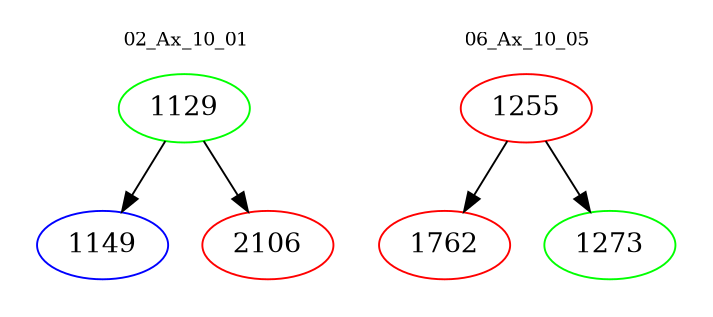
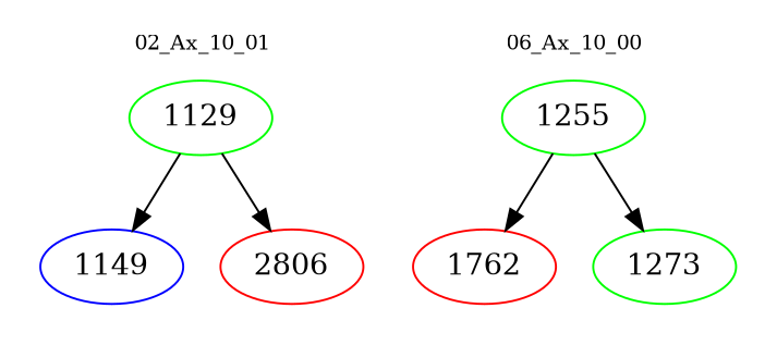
  digraph {
    node [color=green]
    edge [color=black]
    n1 [label=1129]
    n2 [color=blue label=1149]
-   n3 [color=red label=2106]
-   n4 [color=red label=1255]
+   n3 [color=red label=2806]
+   n4 [label=1255]
    n5 [color=red label=1762]
    n6 [label=1273]
    subgraph cluster_1 {
      color=white
      fontsize=10
      label="02_Ax_10_01"
      n1
      n2
      n3
    }
    subgraph cluster_2 {
      color=white
      fontsize=10
-     label="06_Ax_10_05"
+     label="06_Ax_10_00"
      n4
      n5
      n6
    }
    n1 -> n2
    n1 -> n3
    n4 -> n5
    n4 -> n6
  }
